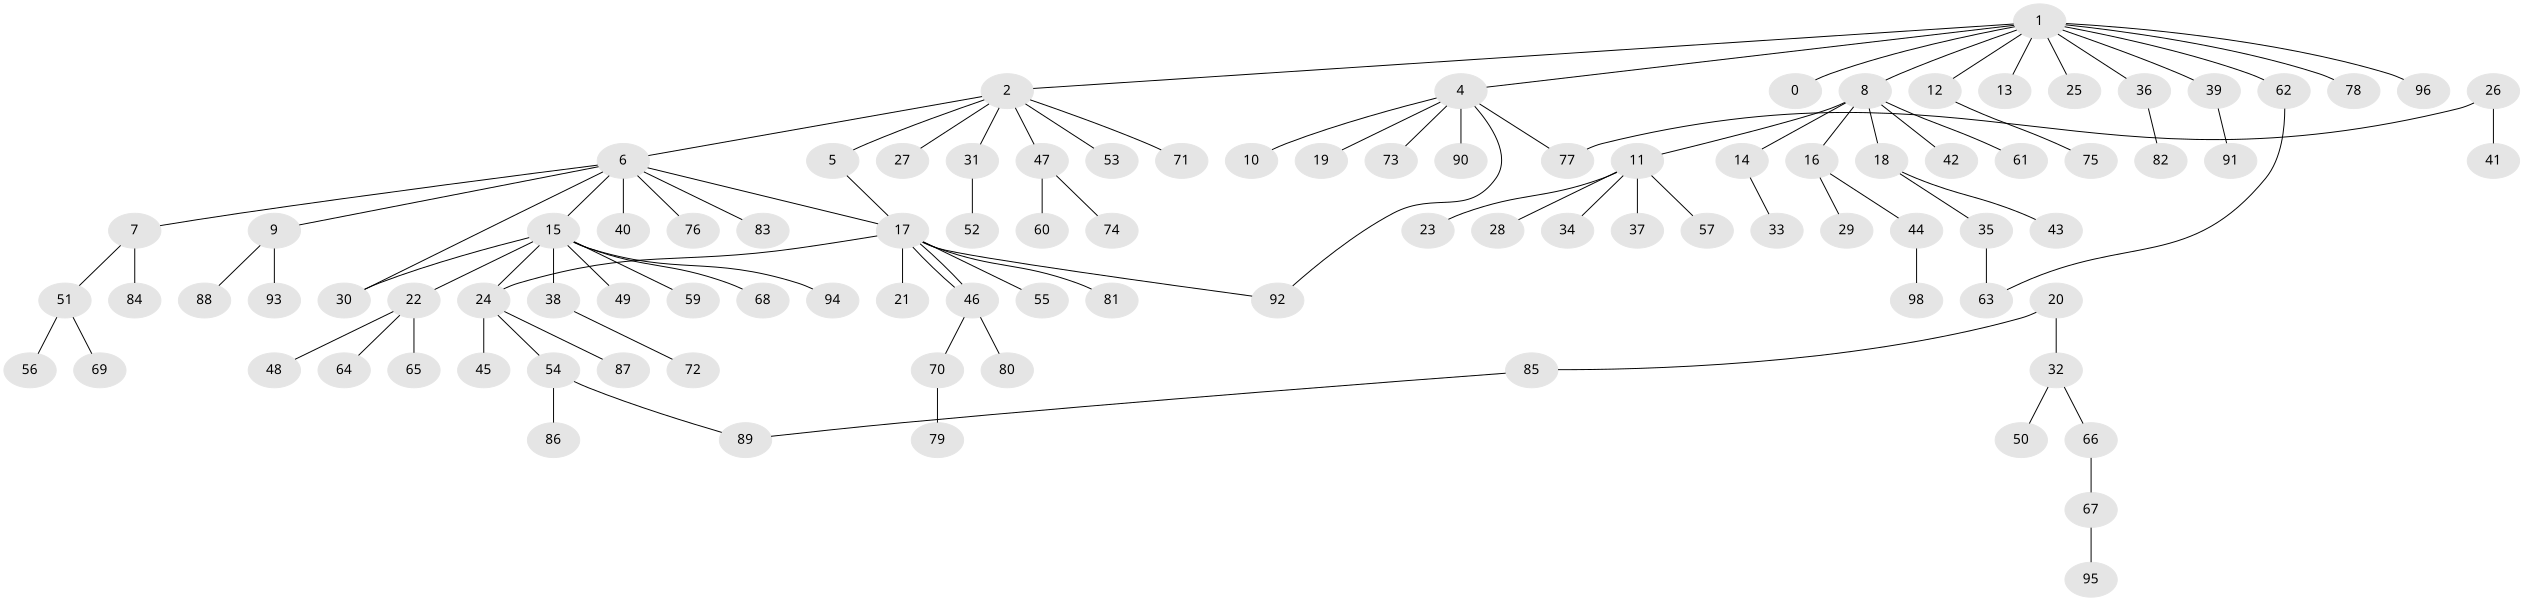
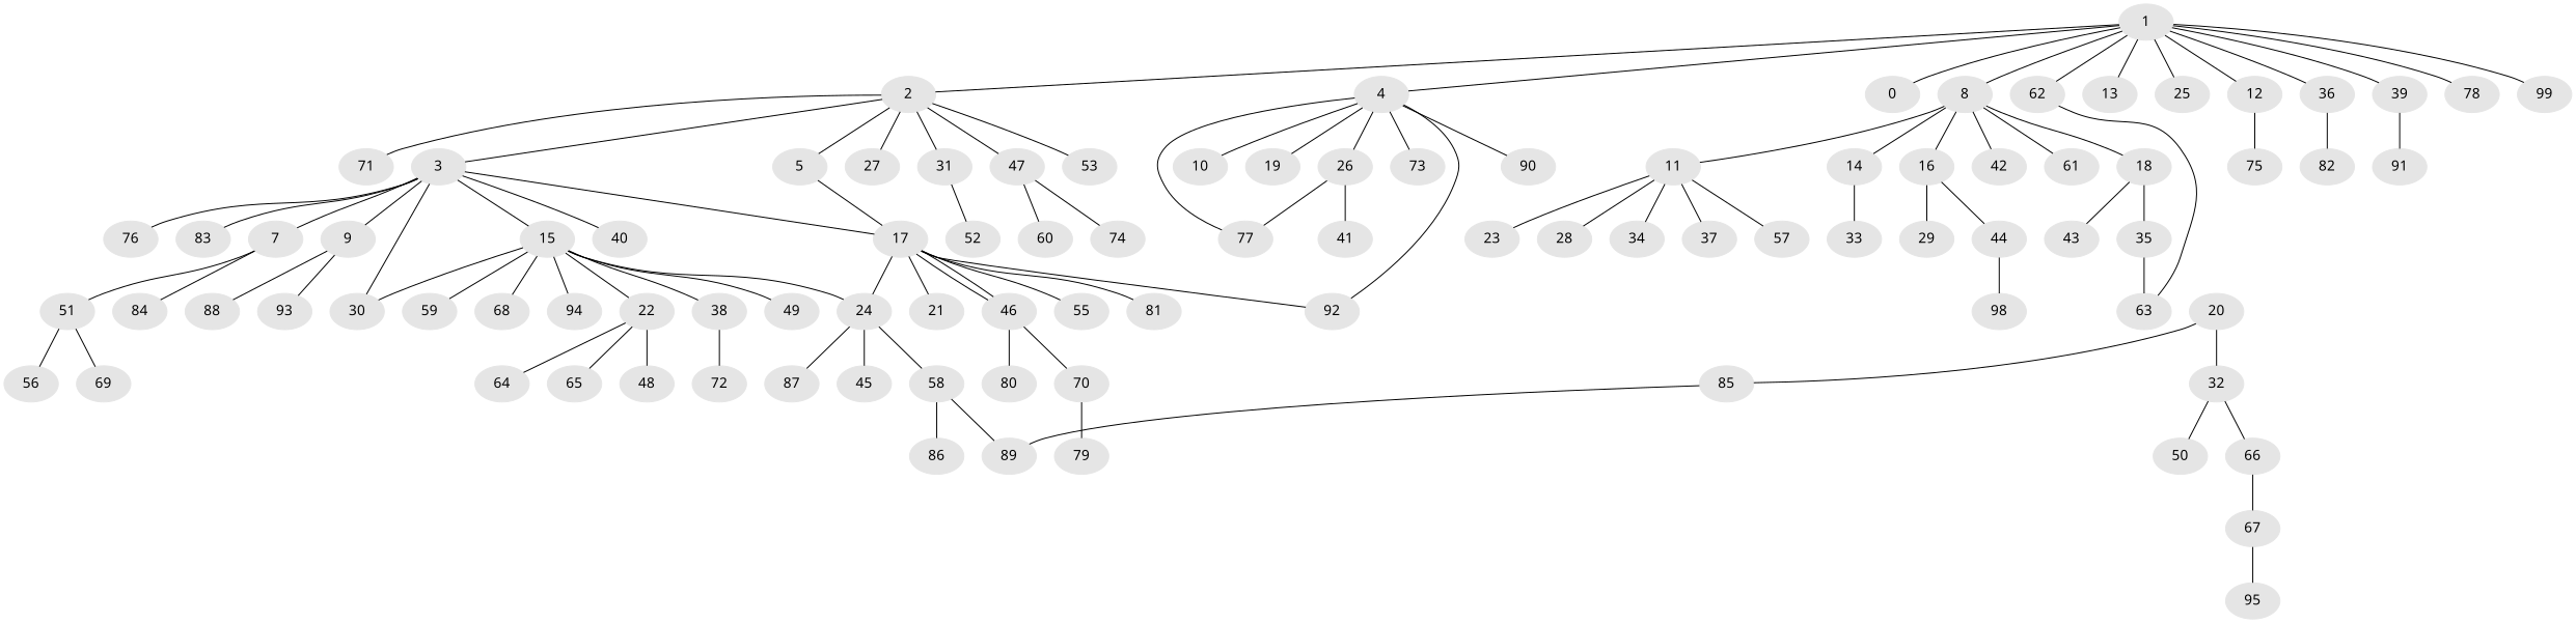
  graph {
    fontname="Noto Sans"
    node [color=gray90 fontname="Noto Sans" style=filled]
    edge [fontname="Noto Sans"]
    1
    2
    4
    n4 [label=0]
    8
    12
    13
    25
    36
    39
    62
    78
-   96
-   3 [label=6]
+   96 [label=99]
+   3
    5
    27
    31
    47
    53
    71
    10
    19
    26
    73
    77
    90
    92
    11
    14
    16
    18
    42
    61
    75
    82
    91
    63
    7
    9
    15
    17
    30
    40
    76
    83
    52
    60
    74
    51
    84
    88
    93
    22
    24
    38
    49
    59
    68
    94
    21
    46
    55
    81
    41
    56
    69
    23
    28
    34
    37
    57
    33
    29
    44
    35
    43
    20
    32
    85
    48
    64
    65
    45
-   54
+   54 [label=58]
    87
    72
    n87 [label=98]
    70
    80
    50
    66
    89
    86
    67
    79
    95
    1 -- 2
    1 -- 4
    1 -- n4
    1 -- 8
    1 -- 12
    1 -- 13
    1 -- 25
    1 -- 36
    1 -- 39
    1 -- 62
    1 -- 78
    1 -- 96
    2 -- 3
    2 -- 5
    2 -- 27
    2 -- 31
    2 -- 47
    2 -- 53
    2 -- 71
    4 -- 10
    4 -- 19
+   4 -- 26
    4 -- 73
    4 -- 77
    4 -- 90
    4 -- 92
    8 -- 11
    8 -- 14
    8 -- 16
    8 -- 18
    8 -- 42
    8 -- 61
    12 -- 75
    36 -- 82
    39 -- 91
    62 -- 63
    3 -- 7
    3 -- 9
    3 -- 15
    3 -- 17
    3 -- 30
    3 -- 40
    3 -- 76
    3 -- 83
    5 -- 17
    31 -- 52
    47 -- 60
    47 -- 74
    26 -- 77
    26 -- 41
    11 -- 23
    11 -- 28
    11 -- 34
    11 -- 37
    11 -- 57
    14 -- 33
    16 -- 29
    16 -- 44
    18 -- 35
    18 -- 43
    7 -- 51
    7 -- 84
    9 -- 88
    9 -- 93
    15 -- 30
    15 -- 22
    15 -- 24
    15 -- 38
    15 -- 49
    15 -- 59
    15 -- 68
    15 -- 94
    17 -- 92
    17 -- 24
    17 -- 21
    17 -- 46
    17 -- 46
    17 -- 55
    17 -- 81
    51 -- 56
    51 -- 69
    22 -- 48
    22 -- 64
    22 -- 65
    24 -- 45
    24 -- 54
    24 -- 87
    38 -- 72
    46 -- 70
    46 -- 80
    44 -- n87
    35 -- 63
    20 -- 32
    20 -- 85
    32 -- 50
    32 -- 66
    85 -- 89
    54 -- 89
    54 -- 86
    70 -- 79
    66 -- 67
    67 -- 95
  }
